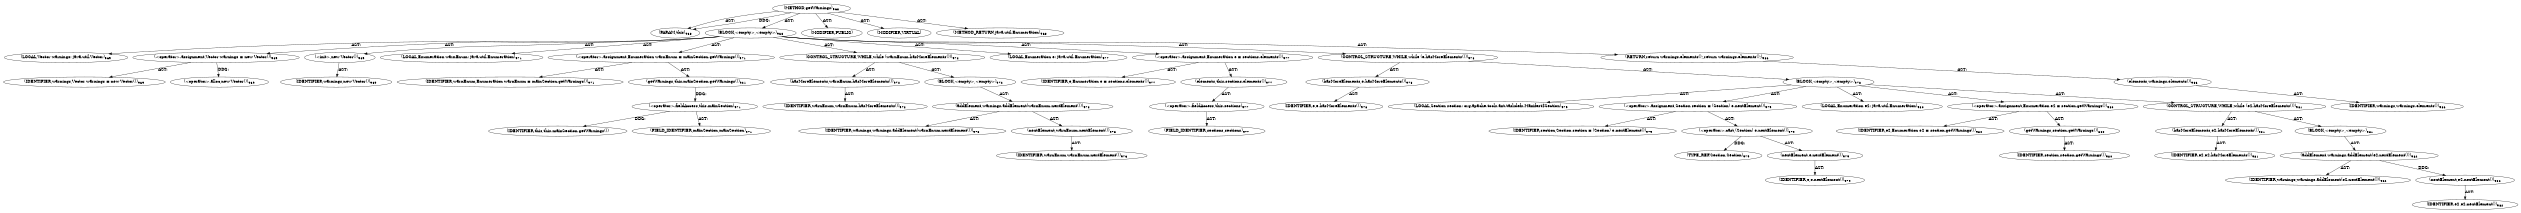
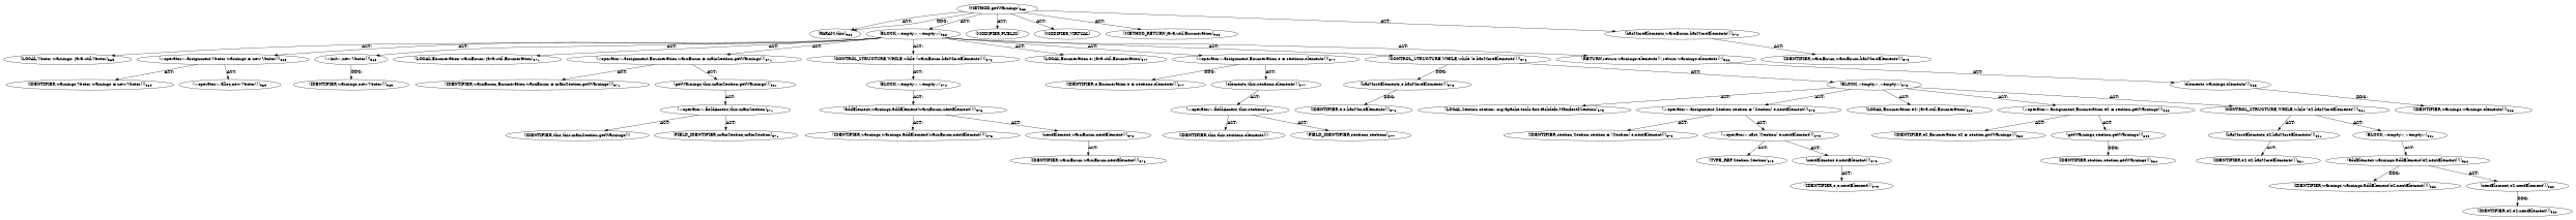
  digraph {
    n1 [label=<(METHOD,getWarnings)<SUB>968</SUB>>]
    n2 [label=<(PARAM,this)<SUB>968</SUB>>]
    n3 [label=<(BLOCK,&lt;empty&gt;,&lt;empty&gt;)<SUB>968</SUB>>]
    n4 [label=<(MODIFIER,PUBLIC)>]
    n5 [label=<(MODIFIER,VIRTUAL)>]
    n6 [label=<(METHOD_RETURN,java.util.Enumeration)<SUB>968</SUB>>]
    n7 [label=<(LOCAL,Vector warnings: java.util.Vector)<SUB>969</SUB>>]
    n8 [label=<(&lt;operator&gt;.assignment,Vector warnings = new Vector())<SUB>969</SUB>>]
    n9 [label=<(&lt;init&gt;,new Vector())<SUB>969</SUB>>]
    n10 [label=<(LOCAL,Enumeration warnEnum: java.util.Enumeration)<SUB>971</SUB>>]
    n11 [label=<(&lt;operator&gt;.assignment,Enumeration warnEnum = mainSection.getWarnings())<SUB>971</SUB>>]
    n12 [label=<(CONTROL_STRUCTURE,WHILE,while (warnEnum.hasMoreElements()))<SUB>972</SUB>>]
    n13 [label=<(LOCAL,Enumeration e: java.util.Enumeration)<SUB>977</SUB>>]
    n14 [label=<(&lt;operator&gt;.assignment,Enumeration e = sections.elements())<SUB>977</SUB>>]
    n15 [label=<(CONTROL_STRUCTURE,WHILE,while (e.hasMoreElements()))<SUB>978</SUB>>]
    n16 [label=<(RETURN,return warnings.elements();,return warnings.elements();)<SUB>986</SUB>>]
    n17 [label=<(IDENTIFIER,warnings,Vector warnings = new Vector())<SUB>969</SUB>>]
    n18 [label=<(&lt;operator&gt;.alloc,new Vector())<SUB>969</SUB>>]
    n19 [label=<(IDENTIFIER,warnings,new Vector())<SUB>969</SUB>>]
    n20 [label=<(IDENTIFIER,warnEnum,Enumeration warnEnum = mainSection.getWarnings())<SUB>971</SUB>>]
    n21 [label=<(getWarnings,this.mainSection.getWarnings())<SUB>921</SUB>>]
    n22 [label=<(hasMoreElements,warnEnum.hasMoreElements())<SUB>972</SUB>>]
    n23 [label=<(BLOCK,&lt;empty&gt;,&lt;empty&gt;)<SUB>972</SUB>>]
    n24 [label=<(IDENTIFIER,e,Enumeration e = sections.elements())<SUB>977</SUB>>]
    n25 [label=<(elements,this.sections.elements())<SUB>977</SUB>>]
    n26 [label=<(hasMoreElements,e.hasMoreElements())<SUB>978</SUB>>]
    n27 [label=<(BLOCK,&lt;empty&gt;,&lt;empty&gt;)<SUB>978</SUB>>]
    n28 [label=<(elements,warnings.elements())<SUB>986</SUB>>]
    n29 [label=<(&lt;operator&gt;.fieldAccess,this.mainSection)<SUB>971</SUB>>]
    n30 [label=<(IDENTIFIER,this,this.mainSection.getWarnings())>]
    n31 [label=<(FIELD_IDENTIFIER,mainSection,mainSection)<SUB>971</SUB>>]
-   n32 [label=<(IDENTIFIER,warnEnum,warnEnum.hasMoreElements())<SUB>972</SUB>>]
+   n32 [label=<(IDENTIFIER,warnEnum,warnEnum.hasMoreElements())<SUB>979</SUB>>]
    n33 [label=<(addElement,warnings.addElement(warnEnum.nextElement()))<SUB>973</SUB>>]
    n34 [label=<(IDENTIFIER,warnings,warnings.addElement(warnEnum.nextElement()))<SUB>973</SUB>>]
    n35 [label=<(nextElement,warnEnum.nextElement())<SUB>973</SUB>>]
    n36 [label=<(IDENTIFIER,warnEnum,warnEnum.nextElement())<SUB>973</SUB>>]
    n37 [label=<(&lt;operator&gt;.fieldAccess,this.sections)<SUB>977</SUB>>]
+   n38 [label=<(IDENTIFIER,this,this.sections.elements())>]
    n39 [label=<(FIELD_IDENTIFIER,sections,sections)<SUB>977</SUB>>]
    n40 [label=<(IDENTIFIER,e,e.hasMoreElements())<SUB>978</SUB>>]
    n41 [label=<(LOCAL,Section section: org.apache.tools.ant.taskdefs.Manifest$Section)<SUB>979</SUB>>]
    n42 [label=<(&lt;operator&gt;.assignment,Section section = (Section) e.nextElement())<SUB>979</SUB>>]
    n43 [label=<(LOCAL,Enumeration e2: java.util.Enumeration)<SUB>980</SUB>>]
    n44 [label=<(&lt;operator&gt;.assignment,Enumeration e2 = section.getWarnings())<SUB>980</SUB>>]
    n45 [label=<(CONTROL_STRUCTURE,WHILE,while (e2.hasMoreElements()))<SUB>981</SUB>>]
    n46 [label=<(IDENTIFIER,section,Section section = (Section) e.nextElement())<SUB>979</SUB>>]
    n47 [label=<(&lt;operator&gt;.cast,(Section) e.nextElement())<SUB>979</SUB>>]
    n48 [label=<(IDENTIFIER,e2,Enumeration e2 = section.getWarnings())<SUB>980</SUB>>]
    n49 [label=<(getWarnings,section.getWarnings())<SUB>380</SUB>>]
    n50 [label=<(hasMoreElements,e2.hasMoreElements())<SUB>981</SUB>>]
    n51 [label=<(BLOCK,&lt;empty&gt;,&lt;empty&gt;)<SUB>981</SUB>>]
    n52 [label=<(TYPE_REF,Section,Section)<SUB>979</SUB>>]
    n53 [label=<(nextElement,e.nextElement())<SUB>979</SUB>>]
    n54 [label=<(IDENTIFIER,e,e.nextElement())<SUB>979</SUB>>]
    n55 [label=<(IDENTIFIER,section,section.getWarnings())<SUB>980</SUB>>]
    n56 [label=<(IDENTIFIER,e2,e2.hasMoreElements())<SUB>981</SUB>>]
    n57 [label=<(addElement,warnings.addElement(e2.nextElement()))<SUB>982</SUB>>]
    n58 [label=<(IDENTIFIER,warnings,warnings.addElement(e2.nextElement()))<SUB>982</SUB>>]
    n59 [label=<(nextElement,e2.nextElement())<SUB>982</SUB>>]
    n60 [label=<(IDENTIFIER,e2,e2.nextElement())<SUB>982</SUB>>]
    n61 [label=<(IDENTIFIER,warnings,warnings.elements())<SUB>986</SUB>>]
    n1 -> n2 [label="AST: "]
    n1 -> n2 [label="DDG: "]
    n1 -> n3 [label="AST: "]
    n1 -> n4 [label="AST: "]
    n1 -> n5 [label="AST: "]
    n1 -> n6 [label="AST: "]
    n3 -> n7 [label="AST: "]
    n3 -> n8 [label="AST: "]
    n3 -> n9 [label="AST: "]
    n3 -> n10 [label="AST: "]
    n3 -> n11 [label="AST: "]
    n3 -> n12 [label="AST: "]
    n3 -> n13 [label="AST: "]
    n3 -> n14 [label="AST: "]
    n3 -> n15 [label="AST: "]
    n3 -> n16 [label="AST: "]
    n8 -> n17 [label="AST: "]
-   n8 -> n18 [label="DDG: "]
-   n9 -> n19 [label="AST: "]
+   n8 -> n18 [label="AST: "]
+   n9 -> n19 [label="DDG: "]
    n11 -> n20 [label="AST: "]
    n11 -> n21 [label="AST: "]
-   n12 -> n22 [label="AST: "]
+   n1 -> n22 [label="AST: "]
    n12 -> n23 [label="AST: "]
-   n14 -> n24 [label="AST: "]
+   n14 -> n24 [label="DDG: "]
    n14 -> n25 [label="AST: "]
-   n15 -> n26 [label="AST: "]
+   n15 -> n26 [label="DDG: "]
    n15 -> n27 [label="AST: "]
    n16 -> n28 [label="AST: "]
-   n21 -> n29 [label="DDG: "]
+   n21 -> n29 [label="AST: "]
    n22 -> n32 [label="AST: "]
    n23 -> n33 [label="AST: "]
    n25 -> n37 [label="AST: "]
-   n26 -> n40 [label="AST: "]
+   n26 -> n40 [label="DDG: "]
    n27 -> n41 [label="AST: "]
    n27 -> n42 [label="AST: "]
    n27 -> n43 [label="AST: "]
    n27 -> n44 [label="AST: "]
    n27 -> n45 [label="AST: "]
-   n28 -> n61 [label="AST: "]
-   n29 -> n30 [label="DDG: "]
+   n28 -> n61 [label="DDG: "]
+   n29 -> n30 [label="AST: "]
    n29 -> n31 [label="AST: "]
    n33 -> n34 [label="AST: "]
    n33 -> n35 [label="AST: "]
    n35 -> n36 [label="AST: "]
+   n37 -> n38 [label="AST: "]
    n37 -> n39 [label="AST: "]
    n42 -> n46 [label="AST: "]
    n42 -> n47 [label="AST: "]
    n44 -> n48 [label="AST: "]
    n44 -> n49 [label="AST: "]
    n45 -> n50 [label="AST: "]
    n45 -> n51 [label="AST: "]
-   n47 -> n52 [label="DDG: "]
+   n47 -> n52 [label="AST: "]
    n47 -> n53 [label="AST: "]
-   n49 -> n55 [label="AST: "]
+   n49 -> n55 [label="DDG: "]
    n50 -> n56 [label="AST: "]
    n51 -> n57 [label="AST: "]
    n53 -> n54 [label="AST: "]
-   n57 -> n58 [label="AST: "]
-   n57 -> n59 [label="DDG: "]
-   n59 -> n60 [label="AST: "]
+   n57 -> n58 [label="DDG: "]
+   n57 -> n59 [label="AST: "]
+   n59 -> n60 [label="DDG: "]
  }
